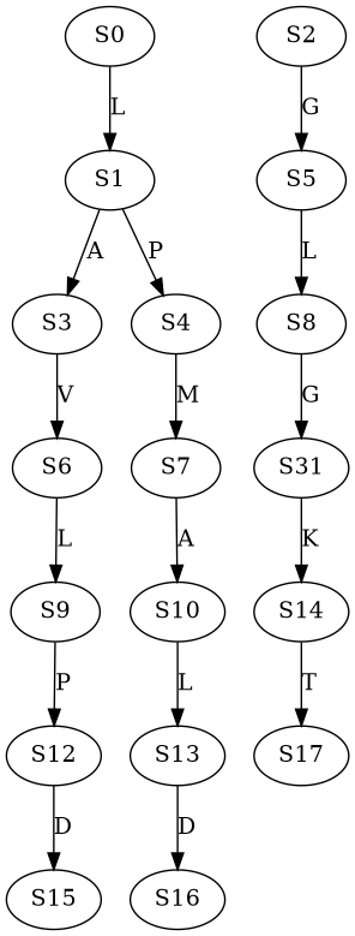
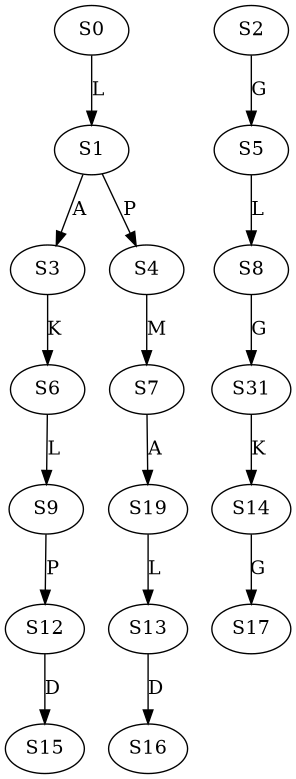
  strict digraph {
    S0
    S1
    S3
    S4
    S2
    S5
    S6
    S7
    S8
    S9
-   S10
+   S10 [label=S19]
    n12 [label=S31]
    S12
    S13
    S14
    S15
    S16
    S17
    S0 -> S1 [label=L]
    S1 -> S3 [label=A]
    S1 -> S4 [label=P]
-   S3 -> S6 [label=V]
+   S3 -> S6 [label=K]
    S4 -> S7 [label=M]
    S2 -> S5 [label=G]
    S5 -> S8 [label=L]
    S6 -> S9 [label=L]
    S7 -> S10 [label=A]
    S8 -> n12 [label=G]
    S9 -> S12 [label=P]
    S10 -> S13 [label=L]
    n12 -> S14 [label=K]
    S12 -> S15 [label=D]
    S13 -> S16 [label=D]
-   S14 -> S17 [label=T]
+   S14 -> S17 [label=G]
  }
